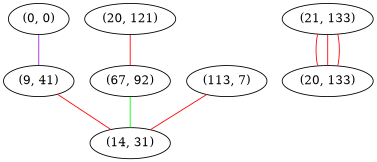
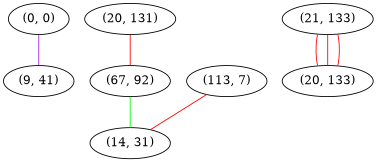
  graph {
    edge [color=red weight=1]
    "(0, 0)"
    "(9, 41)"
    n3 [label="(14, 31)"]
-   "(20, 131)" [label="(20, 121)"]
+   "(20, 131)"
    "(67, 92)"
    "(21, 133)"
    "(20, 133)"
    n8 [label="(113, 7)"]
    "(0, 0)" -- "(9, 41)" [color=purple weight=4]
-   "(9, 41)" -- n3
    "(20, 131)" -- "(67, 92)"
    "(67, 92)" -- n3 [color=green weight=2]
    "(21, 133)" -- "(20, 133)"
    "(21, 133)" -- "(20, 133)"
    "(21, 133)" -- "(20, 133)"
    n8 -- n3
  }
